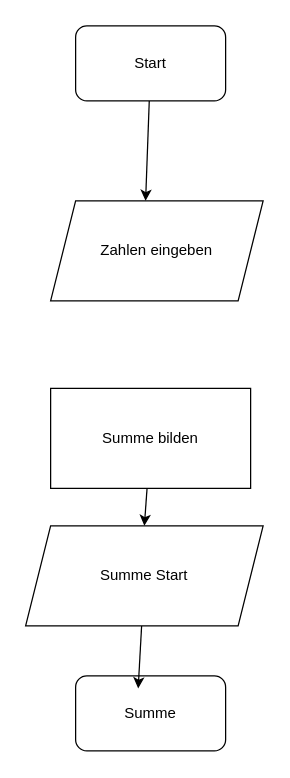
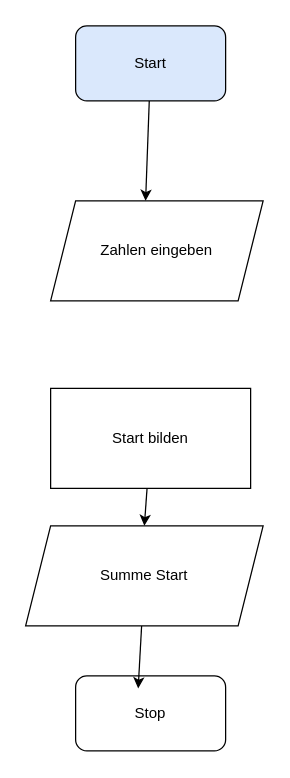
  <mxCell id="0" />
  <mxCell id="1" parent="0" />
  <mxCell id="2" style="edgeStyle=none;html=1;entryX=0.447;entryY=0;entryDx=0;entryDy=0;entryPerimeter=0;" edge="1" parent="1" source="3" target="7"><mxGeometry relative="1" as="geometry" /></mxCell>
- <mxCell id="3" value="Start" style="rounded=1;whiteSpace=wrap;html=1;" vertex="1" parent="1"><mxGeometry x="60" y="20" width="120" height="60" as="geometry" /></mxCell>
- <mxCell id="4" value="Summe" style="rounded=1;whiteSpace=wrap;html=1;" vertex="1" parent="1"><mxGeometry x="60" y="540" width="120" height="60" as="geometry" /></mxCell>
+ <mxCell id="3" value="Start" style="rounded=1;whiteSpace=wrap;html=1;fillColor=#dae8fc;" vertex="1" parent="1"><mxGeometry x="60" y="20" width="120" height="60" as="geometry" /></mxCell>
+ <mxCell id="4" value="Stop" style="rounded=1;whiteSpace=wrap;html=1;" vertex="1" parent="1"><mxGeometry x="60" y="540" width="120" height="60" as="geometry" /></mxCell>
  <mxCell id="5" style="edgeStyle=none;html=1;entryX=0.5;entryY=0;entryDx=0;entryDy=0;" edge="1" parent="1" source="6" target="9"><mxGeometry relative="1" as="geometry" /></mxCell>
- <mxCell id="6" value="Summe bilden" style="rounded=0;whiteSpace=wrap;html=1;" vertex="1" parent="1"><mxGeometry x="40" y="310" width="160" height="80" as="geometry" /></mxCell>
+ <mxCell id="6" value="Start bilden" style="rounded=0;whiteSpace=wrap;html=1;" vertex="1" parent="1"><mxGeometry x="40" y="310" width="160" height="80" as="geometry" /></mxCell>
  <mxCell id="7" value="Zahlen eingeben" style="shape=parallelogram;perimeter=parallelogramPerimeter;whiteSpace=wrap;html=1;fixedSize=1;" vertex="1" parent="1"><mxGeometry x="40" y="160" width="170" height="80" as="geometry" /></mxCell>
  <mxCell id="8" style="edgeStyle=none;html=1;entryX=0.417;entryY=0.167;entryDx=0;entryDy=0;entryPerimeter=0;" edge="1" parent="1" source="9" target="4"><mxGeometry relative="1" as="geometry" /></mxCell>
  <mxCell id="9" value="Summe Start" style="shape=parallelogram;perimeter=parallelogramPerimeter;whiteSpace=wrap;html=1;fixedSize=1;" vertex="1" parent="1"><mxGeometry x="20" y="420" width="190" height="80" as="geometry" /></mxCell>
